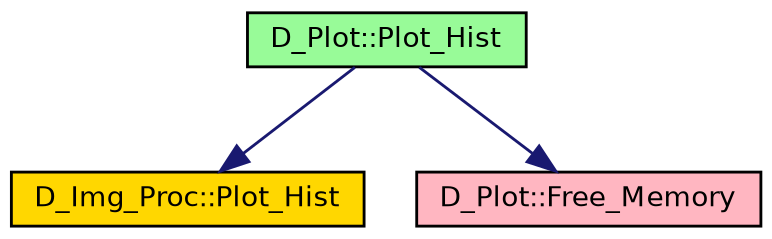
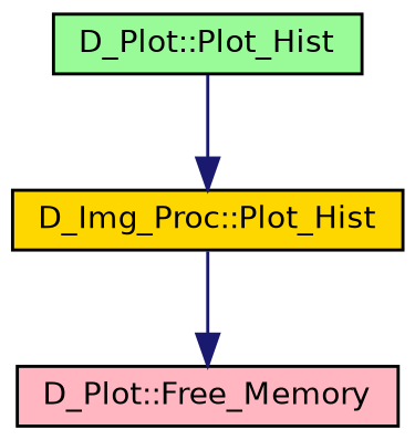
  digraph {
    rankdir=TB
    node [color=black fontname=Helvetica fontsize=10 shape=record style=filled]
    edge [color=midnightblue fontname=Helvetica fontsize=10 labelfontname=Helvetica labelfontsize=10 style=solid]
    n1 [fillcolor=palegreen fontcolor=black height=0.2 label="D_Plot::Plot_Hist" width=0.4]
    n2 [fillcolor=gold height=0.2 label="D_Img_Proc::Plot_Hist" width=0.4]
    n3 [fillcolor=lightpink height=0.2 label="D_Plot::Free_Memory" width=0.4]
    n1 -> n2
-   n1 -> n3
+   n2 -> n3
  }
